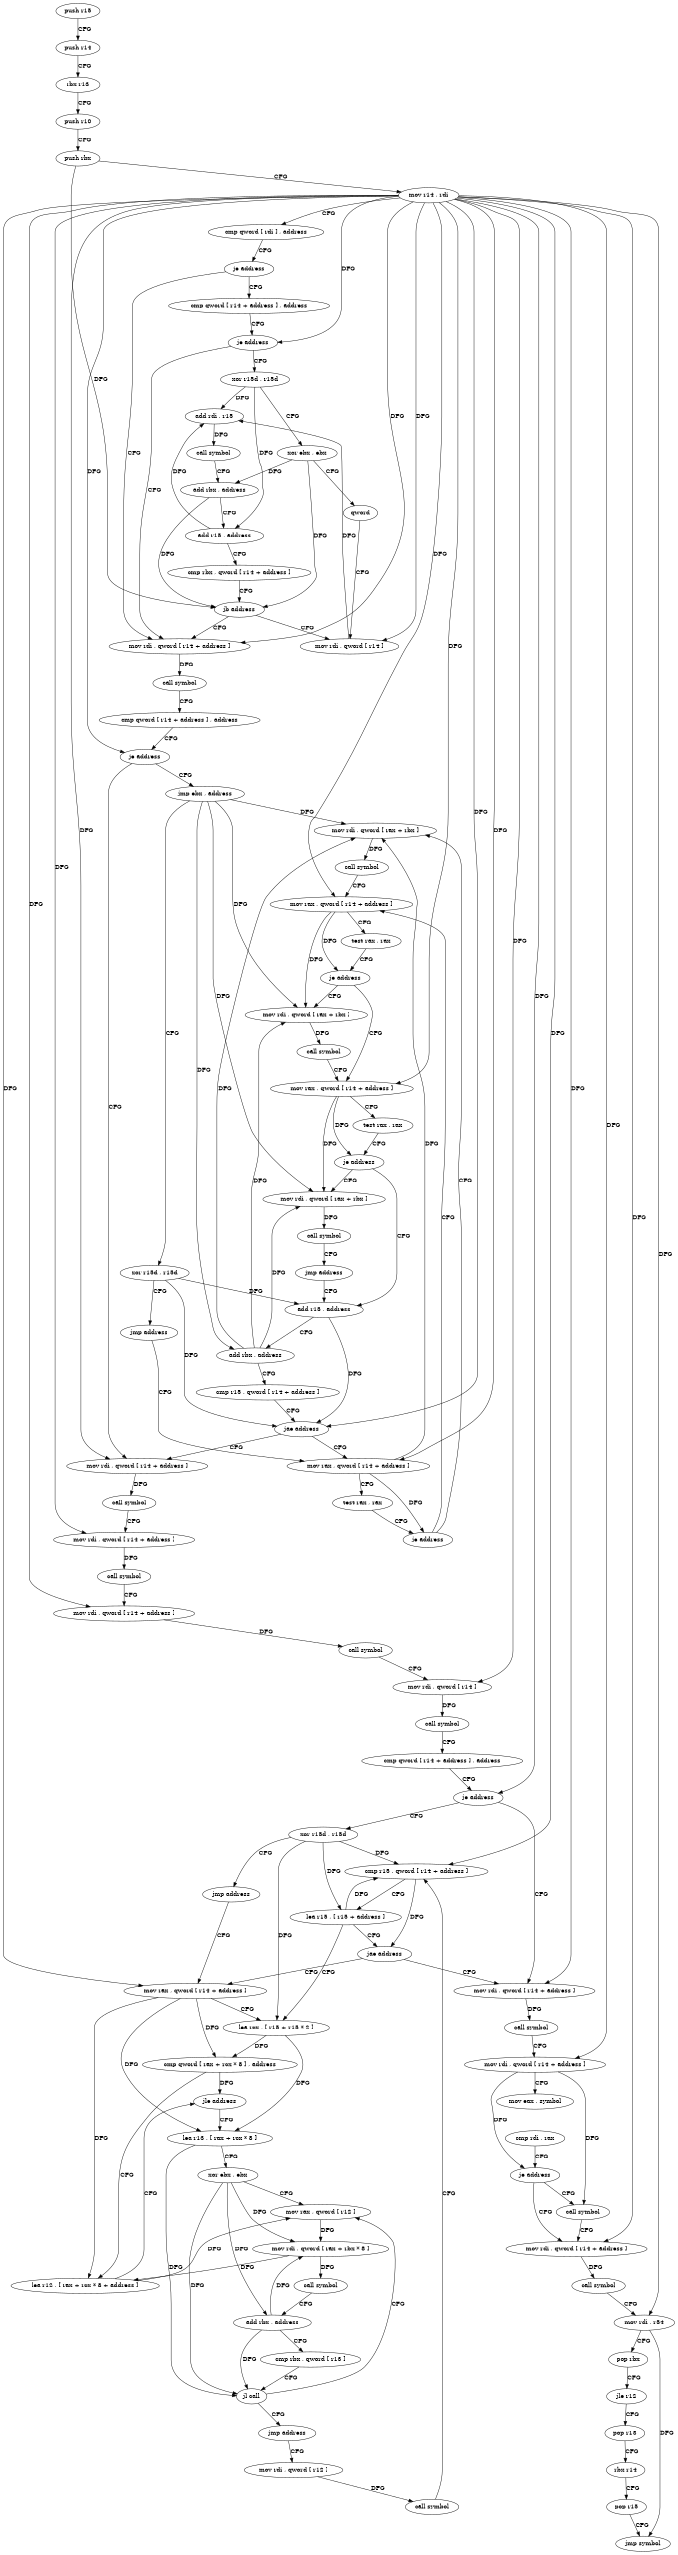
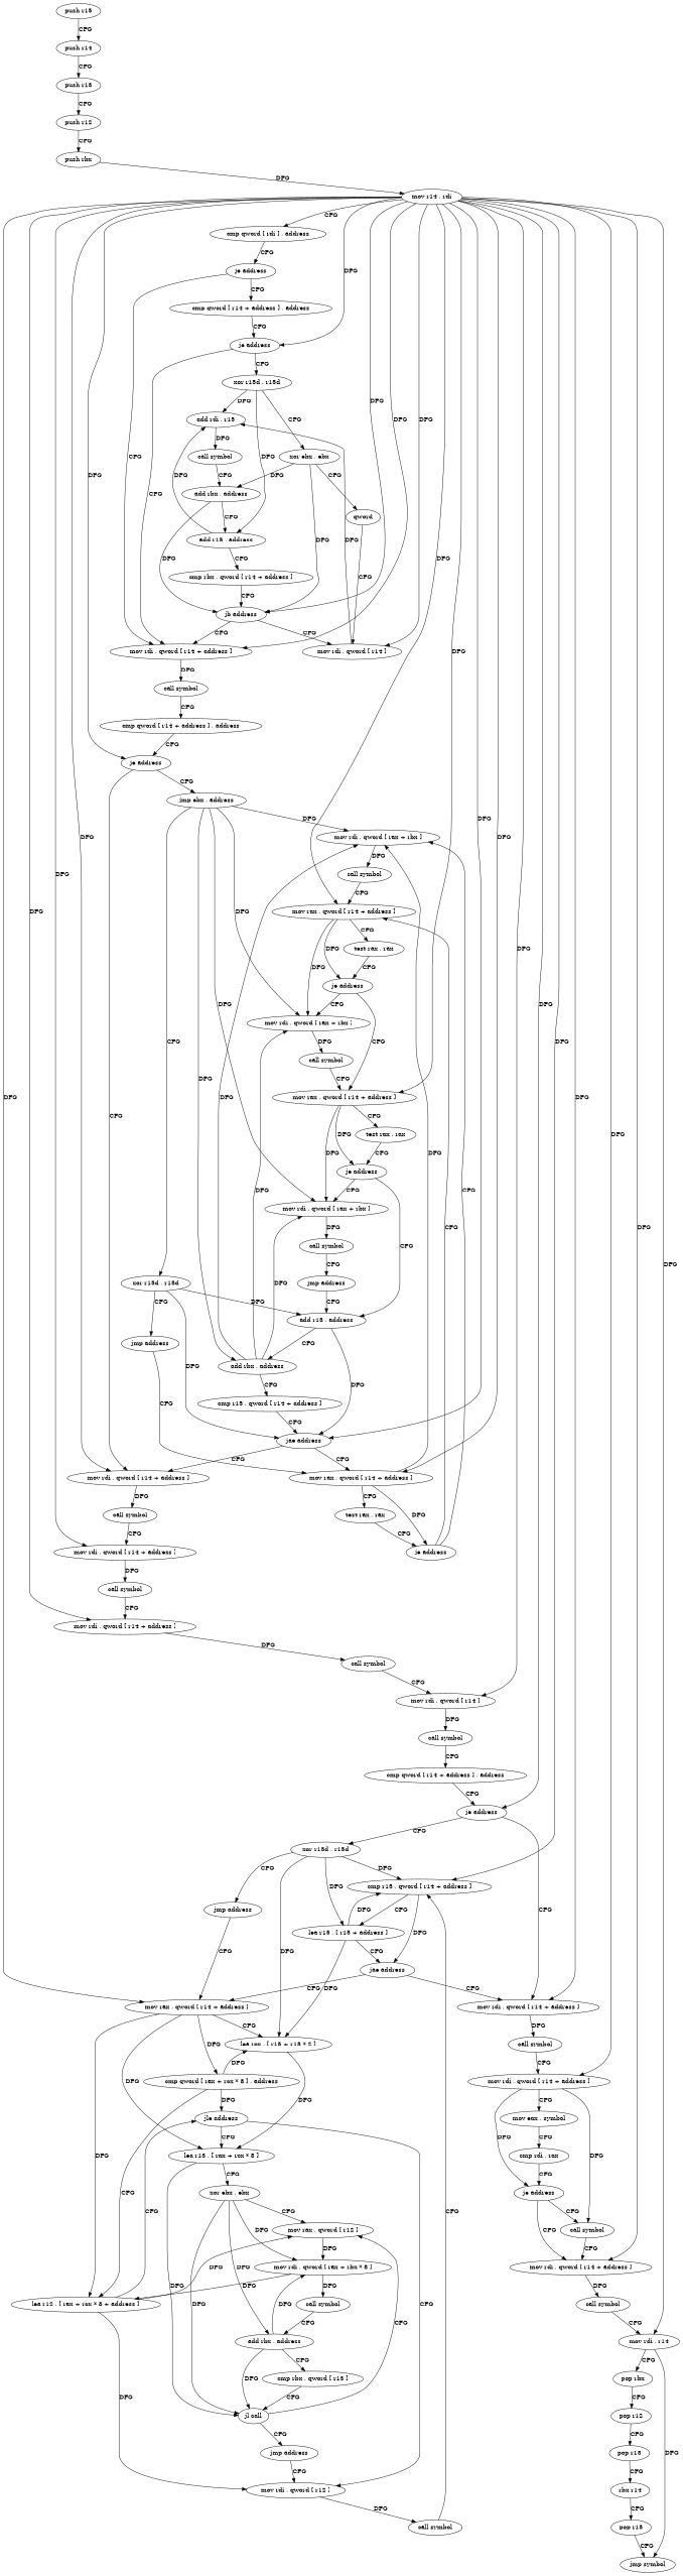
  digraph {
    n1 [label="push r15"]
    n2 [label="push r14"]
-   n3 [label="rbx r13"]
-   n4 [label="push r10"]
+   n3 [label="push r13"]
+   n4 [label="push r12"]
    n5 [label="push rbx"]
    n6 [label="mov r14 , rdi"]
    n7 [label="cmp qword [ rdi ] , address"]
    n8 [label="mov rdi , qword [ r14 + address ]"]
    n9 [label="je address"]
    n10 [label="mov rdi , qword [ r14 + address ]"]
    n11 [label="je address"]
    n12 [label="mov rdi , qword [ r14 + address ]"]
    n13 [label="mov rdi , qword [ r14 + address ]"]
    n14 [label="mov rdi , qword [ r14 ]"]
    n15 [label="je address"]
    n16 [label="mov rdi , qword [ r14 + address ]"]
    n17 [label="mov rax , qword [ r14 + address ]"]
    n18 [label="mov rdi , qword [ r14 ]"]
    n19 [label="mov rdi , qword [ r14 + address ]"]
    n20 [label="mov rdi , qword [ r14 + address ]"]
    n21 [label="mov rax , qword [ r14 + address ]"]
    n22 [label="mov rax , qword [ r14 + address ]"]
    n23 [label="jb address"]
-   n24 [label="mov rdi , r54"]
+   n24 [label="mov rdi , r14"]
    n25 [label="mov rax , qword [ r14 + address ]"]
    n26 [label="cmp r15 , qword [ r14 + address ]"]
    n27 [label="jae address"]
    n28 [label="je address"]
    n29 [label="call symbol"]
    n30 [label="jmp ebx , address"]
    n31 [label="call symbol"]
    n32 [label="xor r15d , r15d"]
    n33 [label="call symbol"]
    n34 [label="call symbol"]
    n35 [label="call symbol"]
    n36 [label="xor r15d , r15d"]
    n37 [label="call symbol"]
    n38 [label="mov rdi , qword [ rax + rbx ]"]
    n39 [label="test rax , rax"]
    n40 [label="je address"]
    n41 [label="add rdi , r15"]
    n42 [label="mov eax , symbol"]
    n43 [label="je address"]
    n44 [label="call symbol"]
    n45 [label="call symbol"]
    n46 [label="lea rcx , [ r15 + r15 * 2 ]"]
    n47 [label="cmp qword [ rax + rcx * 8 ] , address"]
    n48 [label="lea r12 , [ rax + rcx * 8 + address ]"]
    n49 [label="lea r13 , [ rax + rcx * 8 ]"]
    n50 [label="mov rdi , qword [ rax + rbx ]"]
    n51 [label="test rax , rax"]
    n52 [label="je address"]
    n53 [label="pop rbx"]
    n54 [label="jmp symbol"]
    n55 [label="mov rdi , qword [ rax + rbx ]"]
    n56 [label="test rax , rax"]
    n57 [label="je address"]
    n58 [label="lea r15 , [ r15 + address ]"]
    n59 [label="jae address"]
    n60 [label="cmp qword [ r14 + address ] , address"]
    n61 [label="cmp qword [ r14 + address ] , address"]
    n62 [label="xor r15d , r15d"]
    n63 [label="add rbx , address"]
    n64 [label="jmp address"]
    n65 [label="add r15 , address"]
    n66 [label="call symbol"]
    n67 [label="call symbol"]
    n68 [label="call symbol"]
    n69 [label="cmp r15 , qword [ r14 + address ]"]
    n70 [label="xor ebx , ebx"]
    n71 [label="add r15 , address"]
    n72 [label=qword]
    n73 [label="add rbx , address"]
    n74 [label="call symbol"]
    n75 [label="cmp rbx , qword [ r14 + address ]"]
    n76 [label="cmp qword [ r14 + address ] , address"]
    n77 [label="jmp address"]
    n78 [label="cmp rdi , rax"]
    n79 [label="jle address"]
    n80 [label="mov rdi , qword [ r12 ]"]
    n81 [label="mov rax , qword [ r12 ]"]
    n82 [label="xor ebx , ebx"]
    n83 [label="jl call"]
-   n84 [label="jle r12"]
+   n84 [label="pop r12"]
    n85 [label="pop r13"]
    n86 [label="rbx r14"]
    n87 [label="pop r15"]
    n88 [label="call symbol"]
    n89 [label="mov rdi , qword [ rax + rbx * 8 ]"]
    n90 [label="add rbx , address"]
    n91 [label="jmp address"]
    n92 [label="call symbol"]
    n93 [label="cmp rbx , qword [ r13 ]"]
    n94 [label="jmp address"]
    n1 -> n2 [label=CFG]
    n2 -> n3 [label=CFG]
    n3 -> n4 [label=CFG]
    n4 -> n5 [label=CFG]
-   n5 -> n6 [label=CFG]
+   n5 -> n6 [label=DFG]
    n6 -> n7 [label=CFG]
    n6 -> n8 [label=DFG]
    n6 -> n9 [label=DFG]
    n6 -> n10 [label=DFG]
    n6 -> n11 [label=DFG]
    n6 -> n12 [label=DFG]
    n6 -> n13 [label=DFG]
    n6 -> n14 [label=DFG]
    n6 -> n15 [label=DFG]
    n6 -> n16 [label=DFG]
    n6 -> n17 [label=DFG]
    n6 -> n18 [label=DFG]
    n6 -> n19 [label=DFG]
    n6 -> n20 [label=DFG]
    n6 -> n21 [label=DFG]
    n6 -> n22 [label=DFG]
-   n5 -> n23 [label=DFG]
+   n6 -> n23 [label=DFG]
    n6 -> n24 [label=DFG]
    n6 -> n25 [label=DFG]
    n6 -> n26 [label=DFG]
    n6 -> n27 [label=DFG]
    n7 -> n28 [label=CFG]
    n8 -> n29 [label=DFG]
    n9 -> n10 [label=CFG]
    n9 -> n30 [label=CFG]
    n10 -> n31 [label=DFG]
    n11 -> n8 [label=CFG]
    n11 -> n32 [label=CFG]
    n12 -> n33 [label=DFG]
    n13 -> n34 [label=DFG]
    n14 -> n35 [label=DFG]
    n15 -> n16 [label=CFG]
    n15 -> n36 [label=CFG]
    n16 -> n37 [label=DFG]
    n17 -> n38 [label=DFG]
    n17 -> n39 [label=CFG]
    n17 -> n40 [label=DFG]
    n18 -> n41 [label=DFG]
    n19 -> n42 [label=CFG]
    n19 -> n43 [label=DFG]
    n19 -> n44 [label=DFG]
    n20 -> n45 [label=DFG]
    n21 -> n46 [label=CFG]
    n21 -> n47 [label=DFG]
    n21 -> n48 [label=DFG]
    n21 -> n49 [label=DFG]
    n22 -> n50 [label=DFG]
    n22 -> n51 [label=CFG]
    n22 -> n52 [label=DFG]
    n23 -> n8 [label=CFG]
    n23 -> n18 [label=CFG]
    n24 -> n53 [label=CFG]
    n24 -> n54 [label=DFG]
    n25 -> n55 [label=DFG]
    n25 -> n56 [label=CFG]
    n25 -> n57 [label=DFG]
    n26 -> n58 [label=CFG]
    n26 -> n59 [label=DFG]
    n27 -> n10 [label=CFG]
    n27 -> n17 [label=CFG]
    n28 -> n8 [label=CFG]
    n28 -> n60 [label=CFG]
    n29 -> n61 [label=CFG]
    n30 -> n38 [label=DFG]
    n30 -> n50 [label=DFG]
    n30 -> n55 [label=DFG]
    n30 -> n62 [label=CFG]
    n30 -> n63 [label=DFG]
    n31 -> n12 [label=CFG]
    n32 -> n41 [label=DFG]
    n32 -> n70 [label=CFG]
    n32 -> n71 [label=DFG]
    n33 -> n13 [label=CFG]
    n34 -> n14 [label=CFG]
    n35 -> n76 [label=CFG]
    n36 -> n26 [label=DFG]
    n36 -> n46 [label=DFG]
    n36 -> n58 [label=DFG]
    n36 -> n77 [label=CFG]
    n37 -> n19 [label=CFG]
    n38 -> n66 [label=DFG]
    n39 -> n40 [label=CFG]
    n40 -> n22 [label=CFG]
    n40 -> n38 [label=CFG]
    n41 -> n74 [label=DFG]
+   n42 -> n78 [label=CFG]
    n43 -> n20 [label=CFG]
    n43 -> n44 [label=CFG]
    n44 -> n20 [label=CFG]
    n45 -> n24 [label=CFG]
-   n46 -> n47 [label=DFG]
+   n47 -> n46 [label=DFG]
    n46 -> n49 [label=DFG]
    n47 -> n48 [label=CFG]
    n47 -> n79 [label=DFG]
    n48 -> n79 [label=CFG]
+   n48 -> n80 [label=DFG]
    n48 -> n81 [label=DFG]
    n49 -> n82 [label=CFG]
    n49 -> n83 [label=DFG]
    n50 -> n67 [label=DFG]
    n51 -> n52 [label=CFG]
    n52 -> n25 [label=CFG]
    n52 -> n50 [label=CFG]
    n53 -> n84 [label=CFG]
    n55 -> n68 [label=DFG]
    n56 -> n57 [label=CFG]
    n57 -> n55 [label=CFG]
    n57 -> n65 [label=CFG]
    n58 -> n26 [label=DFG]
-   n58 -> n46 [label=CFG]
+   n58 -> n46 [label=DFG]
    n58 -> n59 [label=CFG]
    n59 -> n16 [label=CFG]
    n59 -> n21 [label=CFG]
    n60 -> n11 [label=CFG]
    n61 -> n9 [label=CFG]
    n62 -> n27 [label=DFG]
    n62 -> n64 [label=CFG]
    n62 -> n65 [label=DFG]
    n63 -> n38 [label=DFG]
    n63 -> n50 [label=DFG]
    n63 -> n55 [label=DFG]
    n63 -> n69 [label=CFG]
    n64 -> n17 [label=CFG]
    n65 -> n27 [label=DFG]
    n65 -> n63 [label=CFG]
    n66 -> n22 [label=CFG]
    n67 -> n25 [label=CFG]
    n68 -> n94 [label=CFG]
    n69 -> n27 [label=CFG]
    n70 -> n23 [label=DFG]
    n70 -> n72 [label=CFG]
    n70 -> n73 [label=DFG]
    n71 -> n41 [label=DFG]
    n71 -> n75 [label=CFG]
    n72 -> n18 [label=CFG]
    n73 -> n23 [label=DFG]
    n73 -> n71 [label=CFG]
    n74 -> n73 [label=CFG]
    n75 -> n23 [label=CFG]
    n76 -> n15 [label=CFG]
    n77 -> n21 [label=CFG]
    n78 -> n43 [label=CFG]
    n79 -> n49 [label=CFG]
+   n79 -> n80 [label=CFG]
    n80 -> n88 [label=DFG]
    n81 -> n89 [label=DFG]
    n82 -> n81 [label=CFG]
    n82 -> n83 [label=DFG]
    n82 -> n89 [label=DFG]
    n82 -> n90 [label=DFG]
    n83 -> n81 [label=CFG]
    n83 -> n91 [label=CFG]
    n84 -> n85 [label=CFG]
    n85 -> n86 [label=CFG]
    n86 -> n87 [label=CFG]
    n87 -> n54 [label=CFG]
    n88 -> n26 [label=CFG]
    n89 -> n48 [label=DFG]
    n89 -> n92 [label=DFG]
    n90 -> n83 [label=DFG]
    n90 -> n89 [label=DFG]
    n90 -> n93 [label=CFG]
    n91 -> n80 [label=CFG]
    n92 -> n90 [label=CFG]
    n93 -> n83 [label=CFG]
    n94 -> n65 [label=CFG]
  }
